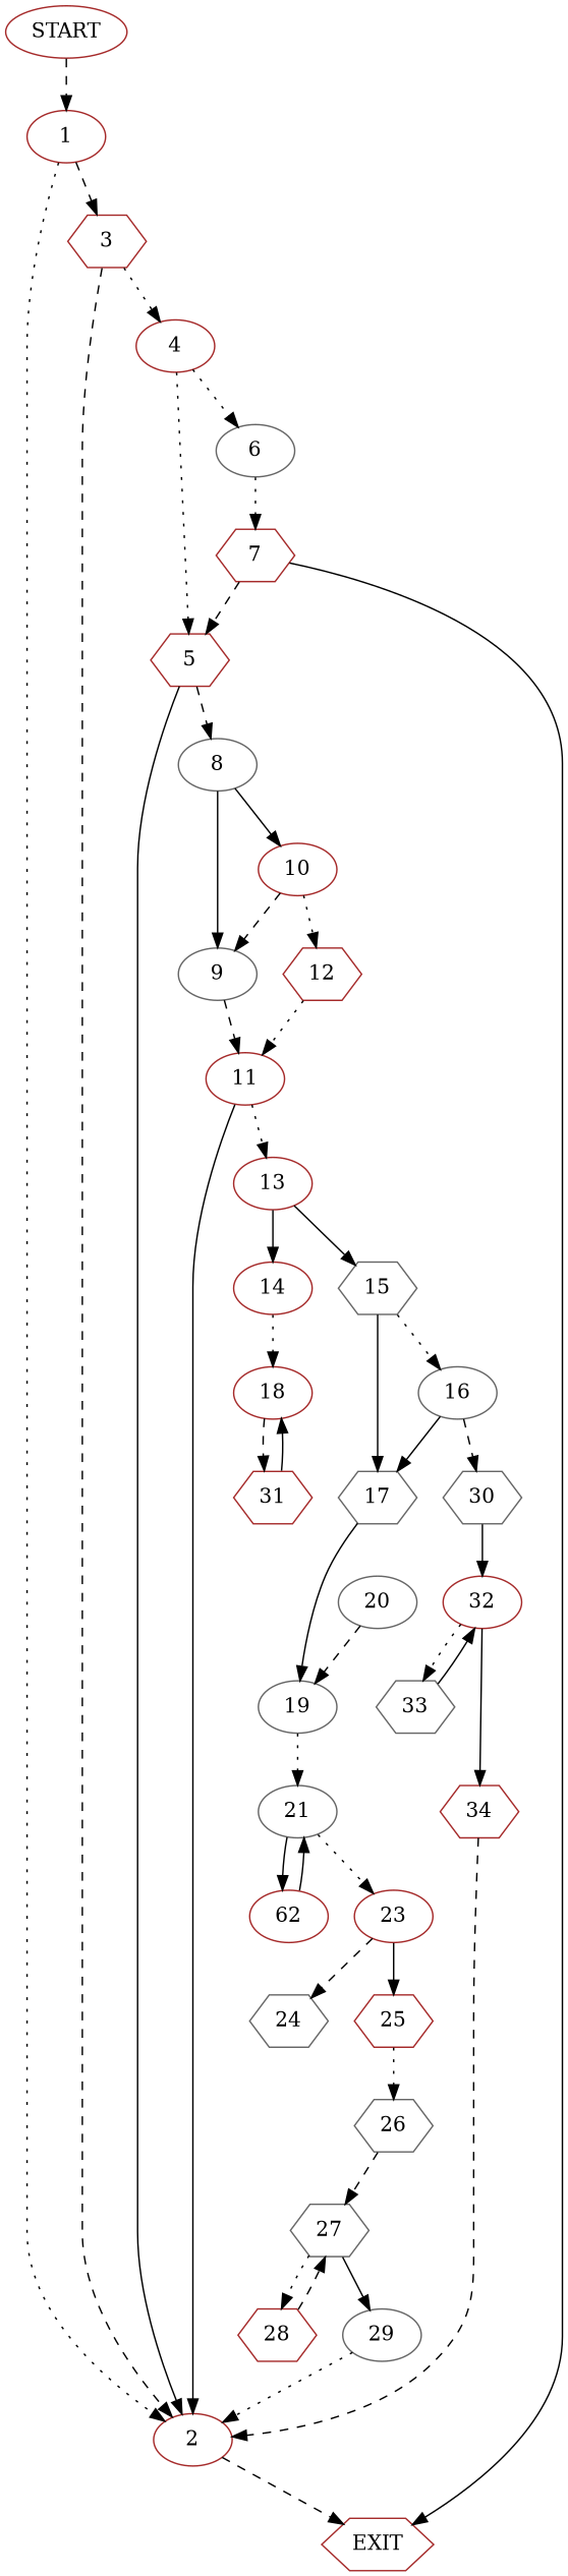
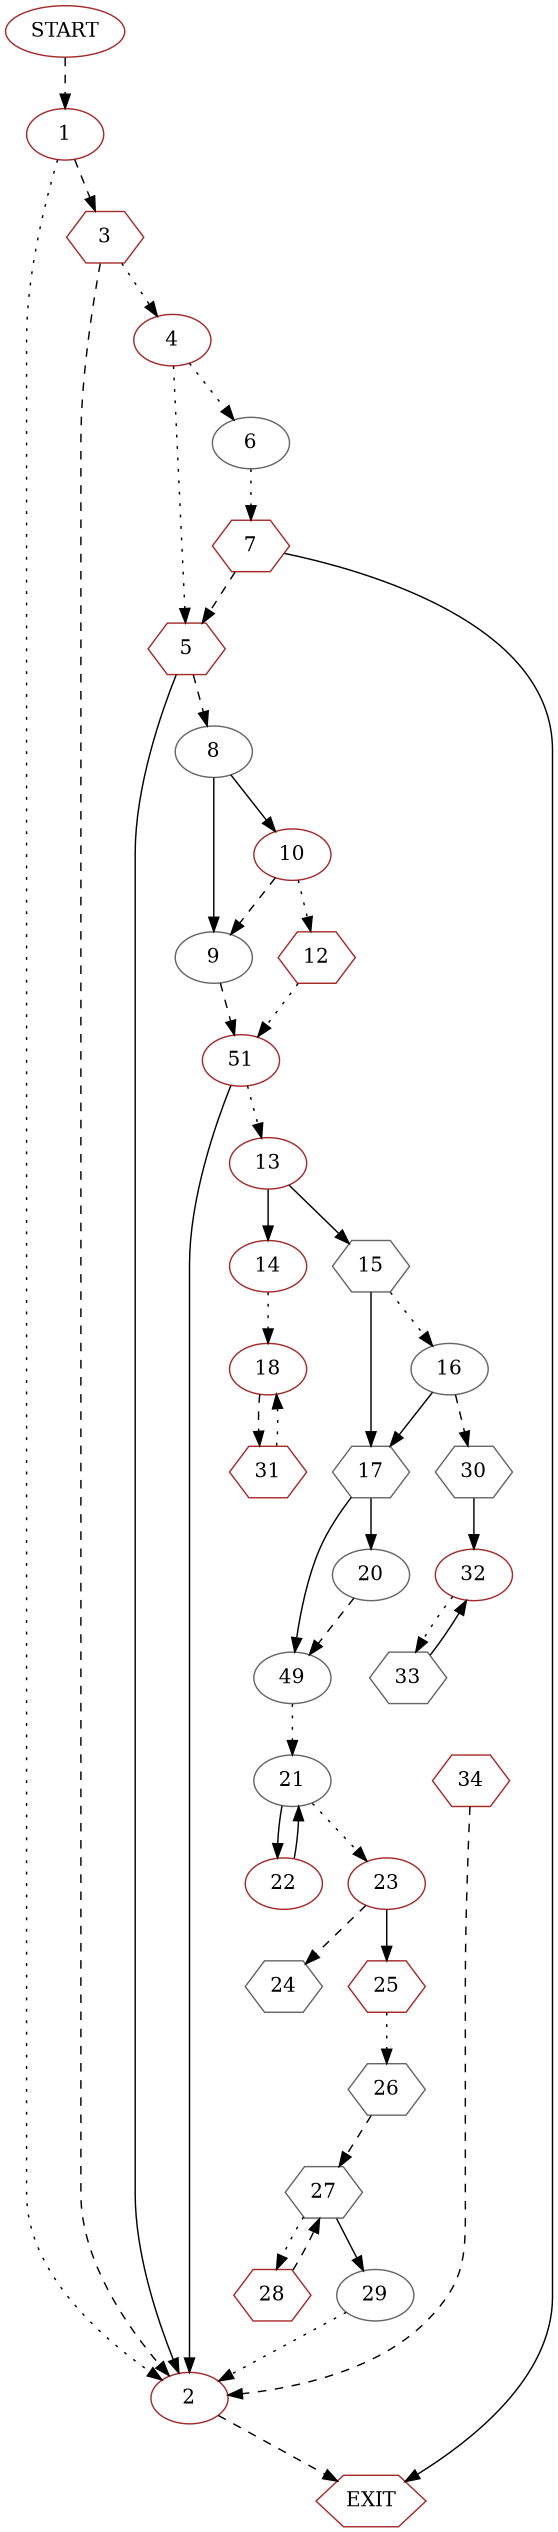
  digraph {
    node [color=brown shape=ellipse]
    edge [style=solid]
    n1 [label=START]
    1
    2
    3 [shape=hexagon]
    n5 [label=EXIT shape=hexagon]
    4
    5 [shape=hexagon]
    6 [color=gray40]
    8 [color=gray40]
    7 [shape=hexagon]
    9 [color=gray40]
    10
-   11
+   11 [label=51]
    12 [shape=hexagon]
    13
    14
    15 [color=gray40 shape=hexagon]
    18
    16 [color=gray40]
    17 [color=gray40 shape=hexagon]
    31 [shape=hexagon]
    30 [color=gray40 shape=hexagon]
-   19 [color=gray40]
+   19 [color=gray40 label=49]
    20 [color=gray40]
    21 [color=gray40]
    32
-   22 [label=62]
+   22
    23
    24 [color=gray40 shape=hexagon]
    25 [shape=hexagon]
    26 [color=gray40 shape=hexagon]
    27 [color=gray40 shape=hexagon]
    28 [shape=hexagon]
    29 [color=gray40]
    33 [color=gray40 shape=hexagon]
    34 [shape=hexagon]
    n1 -> 1 [style=dashed]
    1 -> 2 [style=dotted]
    1 -> 3 [style=dashed]
    2 -> n5 [style=dashed]
    3 -> 2 [style=dashed]
    3 -> 4 [style=dotted]
    4 -> 5 [style=dotted]
    4 -> 6 [style=dotted]
    5 -> 2
    5 -> 8 [style=dashed]
    6 -> 7 [style=dotted]
    8 -> 9
    8 -> 10
    7 -> n5
    7 -> 5 [style=dashed]
    9 -> 11 [style=dashed]
    10 -> 9 [style=dashed]
    10 -> 12 [style=dotted]
    11 -> 2
    11 -> 13 [style=dotted]
    12 -> 11 [style=dotted]
    13 -> 14
    13 -> 15
    14 -> 18 [style=dotted]
    15 -> 16 [style=dotted]
    15 -> 17
    18 -> 31 [style=dashed]
    16 -> 17
    16 -> 30 [style=dashed]
    17 -> 19
-   31 -> 18
+   17 -> 20
+   31 -> 18 [style=dotted]
    30 -> 32
    19 -> 21 [style=dotted]
    20 -> 19 [style=dashed]
    21 -> 22
    21 -> 23 [style=dotted]
    32 -> 33 [style=dotted]
-   32 -> 34
    22 -> 21
    23 -> 24 [style=dashed]
    23 -> 25
    25 -> 26 [style=dotted]
    26 -> 27 [style=dashed]
    27 -> 28 [style=dotted]
    27 -> 29
    28 -> 27 [style=dashed]
    29 -> 2 [style=dotted]
    33 -> 32
    34 -> 2 [style=dashed]
  }
